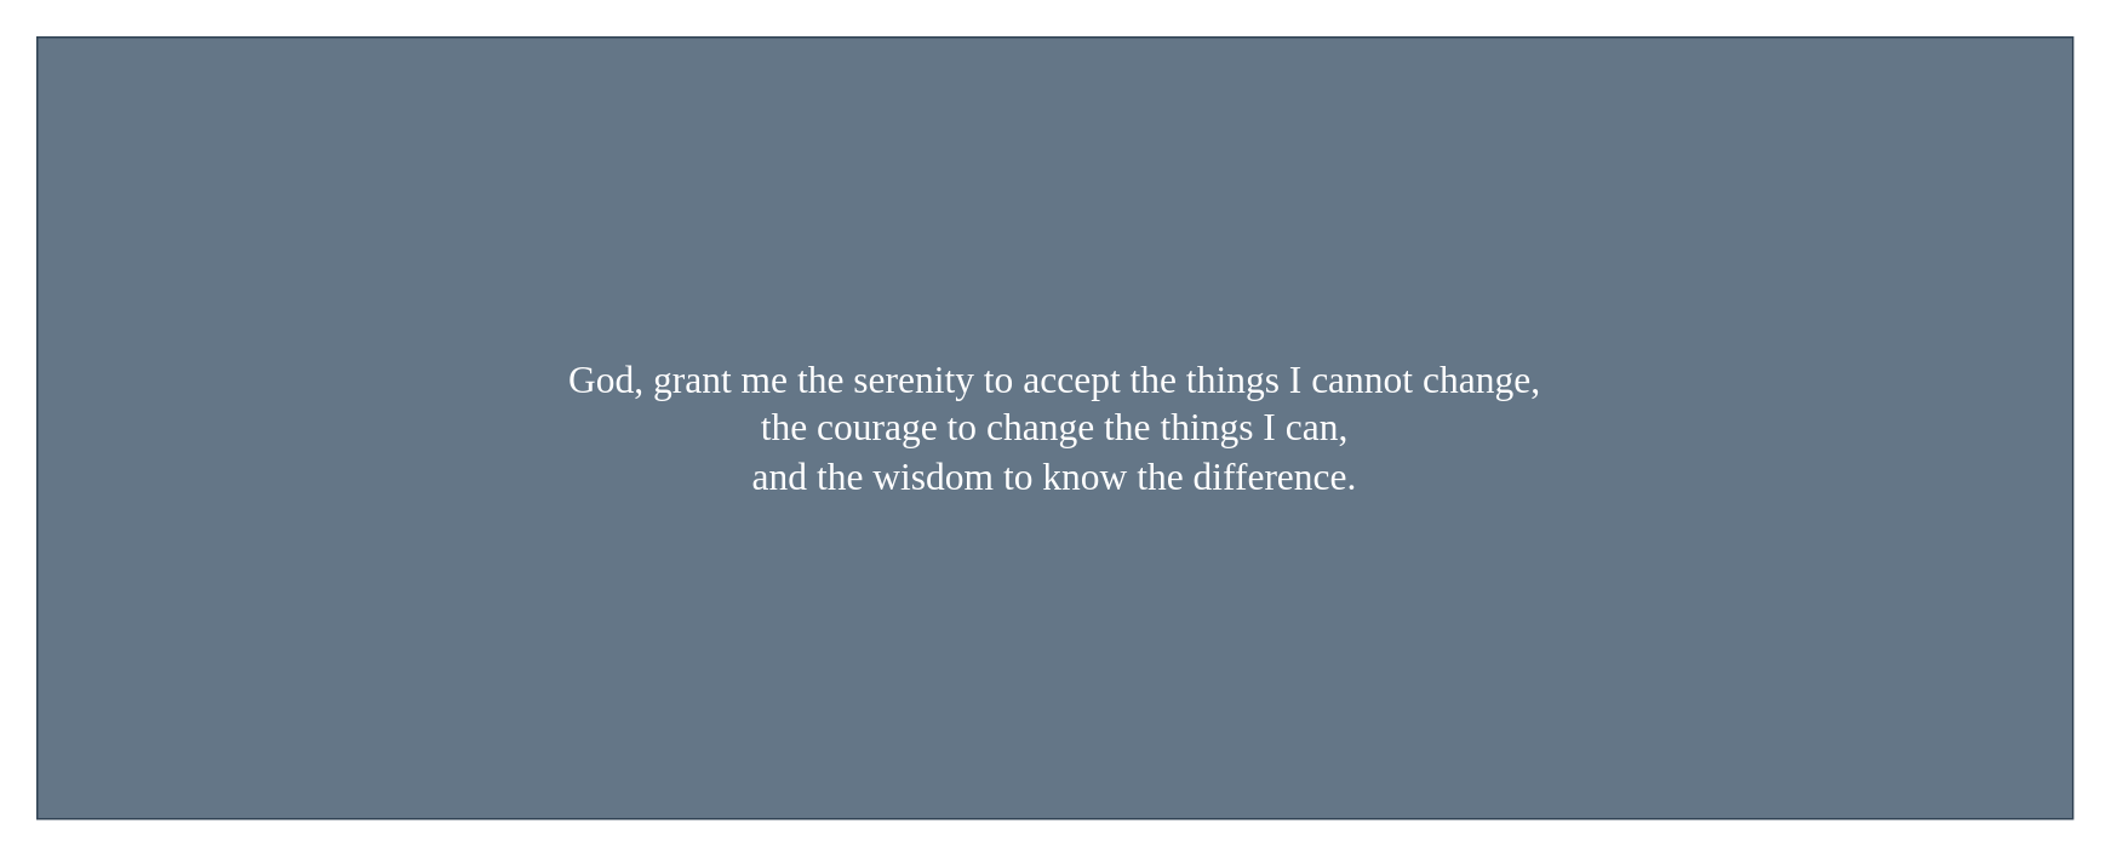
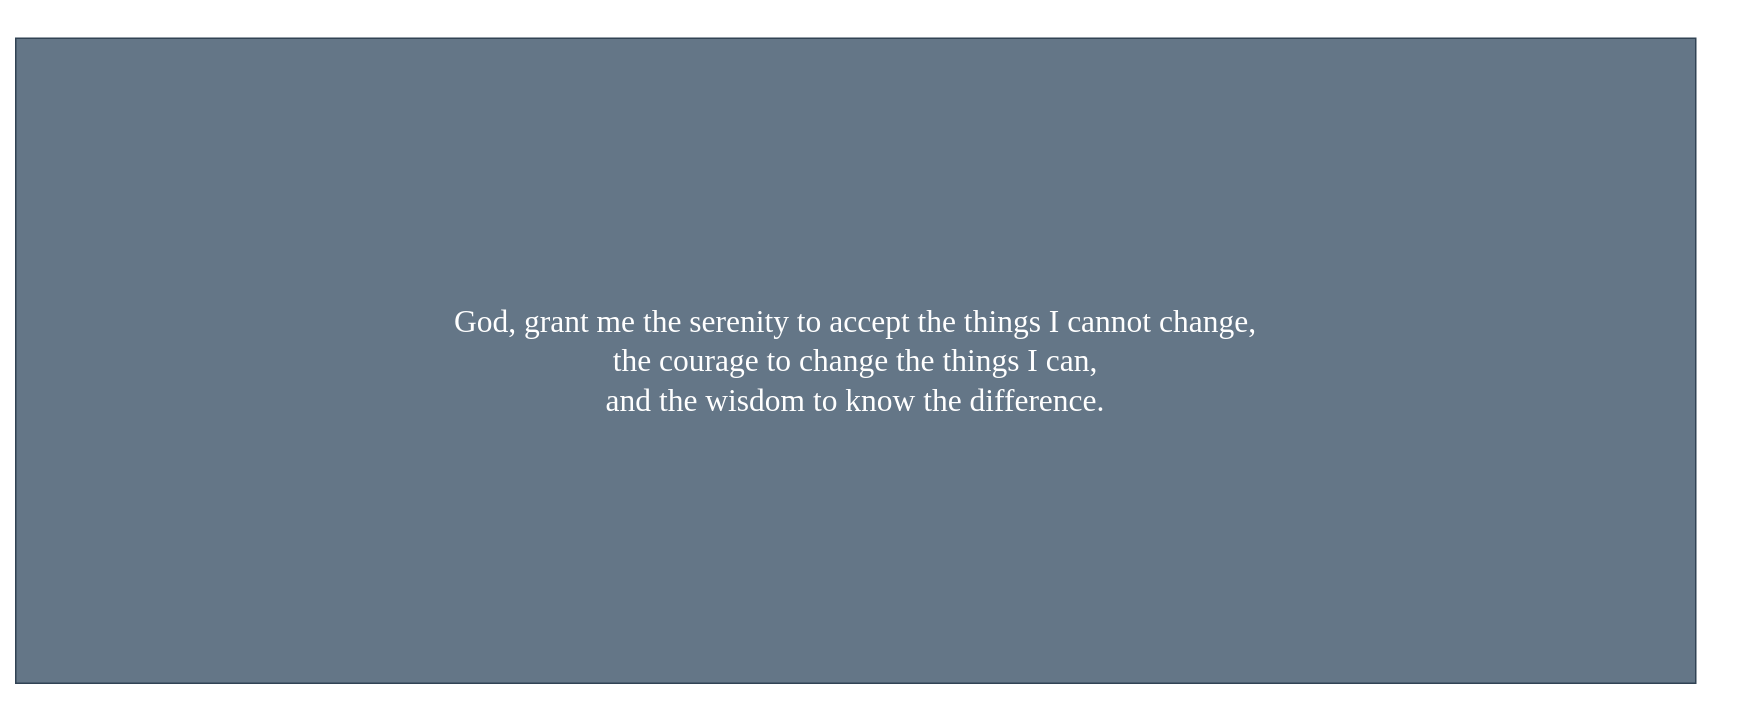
  <mxCell id="0" />
  <mxCell id="1" parent="0" />
- <mxCell id="2" value="&lt;div style=&quot;font-size: 21px;&quot;&gt;&lt;font face=&quot;Trattatello&quot; style=&quot;font-size: 21px;&quot;&gt;God, grant me the serenity to accept the things I cannot change,&lt;/font&gt;&lt;/div&gt;&lt;div style=&quot;font-size: 21px;&quot;&gt;&lt;font face=&quot;Trattatello&quot; style=&quot;font-size: 21px;&quot;&gt;the courage to change the things I can,&lt;/font&gt;&lt;/div&gt;&lt;div style=&quot;font-size: 21px;&quot;&gt;&lt;font style=&quot;font-size: 21px;&quot;&gt;&lt;font face=&quot;Trattatello&quot; style=&quot;font-size: 21px;&quot;&gt;and the wisdom to know the difference.&lt;/font&gt;&lt;/font&gt;&lt;/div&gt;" style="rounded=0;whiteSpace=wrap;html=1;fillColor=#647687;strokeColor=#314354;fontColor=#ffffff;" parent="1" vertex="1"><mxGeometry x="20" y="20" width="1120" height="430" as="geometry" /></mxCell>
+ <mxCell id="2" value="&lt;div style=&quot;font-size: 21px;&quot;&gt;&lt;font face=&quot;Trattatello&quot; style=&quot;font-size: 21px;&quot;&gt;God, grant me the serenity to accept the things I cannot change,&lt;/font&gt;&lt;/div&gt;&lt;div style=&quot;font-size: 21px;&quot;&gt;&lt;font face=&quot;Trattatello&quot; style=&quot;font-size: 21px;&quot;&gt;the courage to change the things I can,&lt;/font&gt;&lt;/div&gt;&lt;div style=&quot;font-size: 21px;&quot;&gt;&lt;font style=&quot;font-size: 21px;&quot;&gt;&lt;font face=&quot;Trattatello&quot; style=&quot;font-size: 21px;&quot;&gt;and the wisdom to know the difference.&lt;/font&gt;&lt;/font&gt;&lt;/div&gt;" style="rounded=0;whiteSpace=wrap;html=1;fillColor=#647687;strokeColor=#314354;fontColor=#ffffff;" parent="1" vertex="1"><mxGeometry x="10" y="25" width="1120" height="430" as="geometry" /></mxCell>
